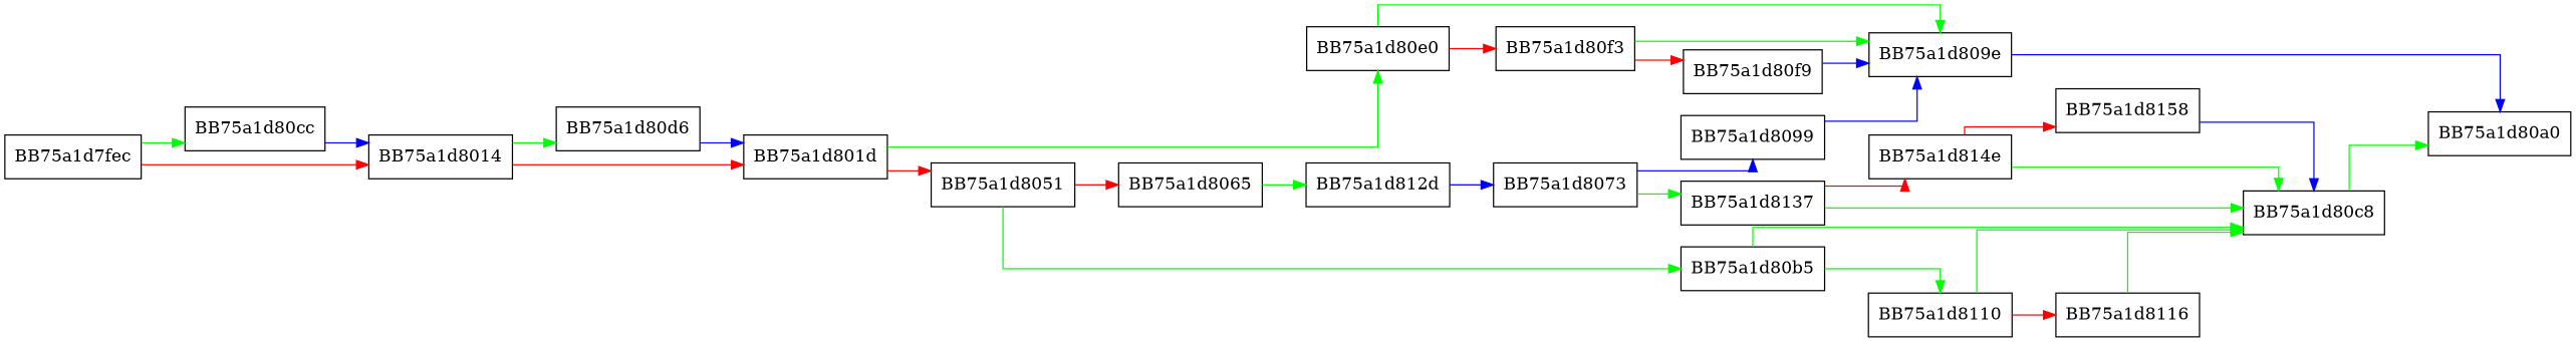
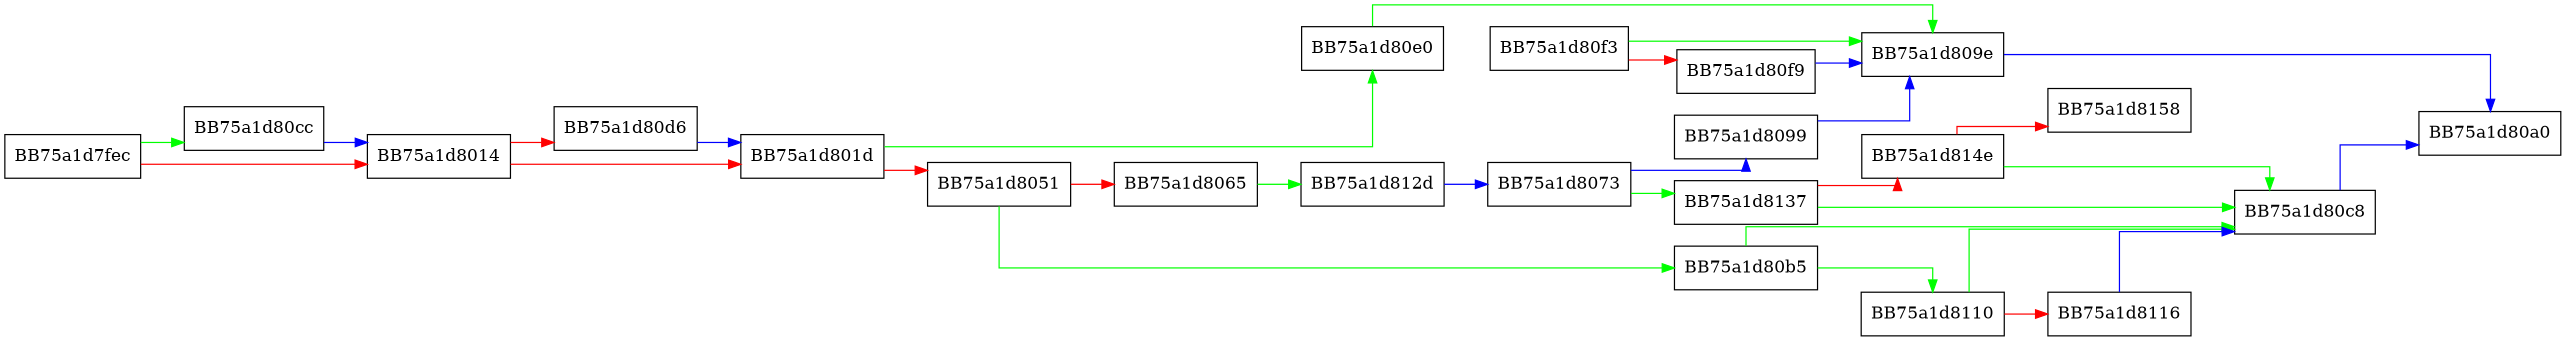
  digraph {
    fontname="DejaVu Serif"
    rankdir=LR
    splines=ortho
    node [fontname="DejaVu Serif" shape=box]
    edge [color=green fontname="DejaVu Serif"]
    BB75a1d7fec
    BB75a1d80cc
    BB75a1d8014
    BB75a1d80d6
    BB75a1d801d
    BB75a1d80e0
    BB75a1d8051
    BB75a1d809e
    BB75a1d80f3
    BB75a1d80b5
    BB75a1d8065
    BB75a1d80a0
    BB75a1d80f9
    BB75a1d8110
    BB75a1d80c8
    BB75a1d812d
    BB75a1d8116
    BB75a1d8073
    BB75a1d8137
    BB75a1d8099
    BB75a1d814e
    BB75a1d8158
    BB75a1d7fec -> BB75a1d80cc
    BB75a1d7fec -> BB75a1d8014 [color=red]
    BB75a1d80cc -> BB75a1d8014 [color=blue]
-   BB75a1d8014 -> BB75a1d80d6
+   BB75a1d8014 -> BB75a1d80d6 [color=red]
    BB75a1d8014 -> BB75a1d801d [color=red]
    BB75a1d80d6 -> BB75a1d801d [color=blue]
    BB75a1d801d -> BB75a1d80e0
    BB75a1d801d -> BB75a1d8051 [color=red]
    BB75a1d80e0 -> BB75a1d809e
-   BB75a1d80e0 -> BB75a1d80f3 [color=red]
    BB75a1d8051 -> BB75a1d80b5
    BB75a1d8051 -> BB75a1d8065 [color=red]
    BB75a1d809e -> BB75a1d80a0 [color=blue]
    BB75a1d80f3 -> BB75a1d809e
    BB75a1d80f3 -> BB75a1d80f9 [color=red]
    BB75a1d80b5 -> BB75a1d8110
    BB75a1d80b5 -> BB75a1d80c8
    BB75a1d8065 -> BB75a1d812d
    BB75a1d80f9 -> BB75a1d809e [color=blue]
    BB75a1d8110 -> BB75a1d80c8
    BB75a1d8110 -> BB75a1d8116 [color=red]
-   BB75a1d80c8 -> BB75a1d80a0
+   BB75a1d80c8 -> BB75a1d80a0 [color=blue]
    BB75a1d812d -> BB75a1d8073 [color=blue]
-   BB75a1d8116 -> BB75a1d80c8
+   BB75a1d8116 -> BB75a1d80c8 [color=blue]
    BB75a1d8073 -> BB75a1d8137
    BB75a1d8073 -> BB75a1d8099 [color=blue]
    BB75a1d8137 -> BB75a1d80c8
    BB75a1d8137 -> BB75a1d814e [color=red]
    BB75a1d8099 -> BB75a1d809e [color=blue]
    BB75a1d814e -> BB75a1d80c8
    BB75a1d814e -> BB75a1d8158 [color=red]
-   BB75a1d8158 -> BB75a1d80c8 [color=blue]
  }
